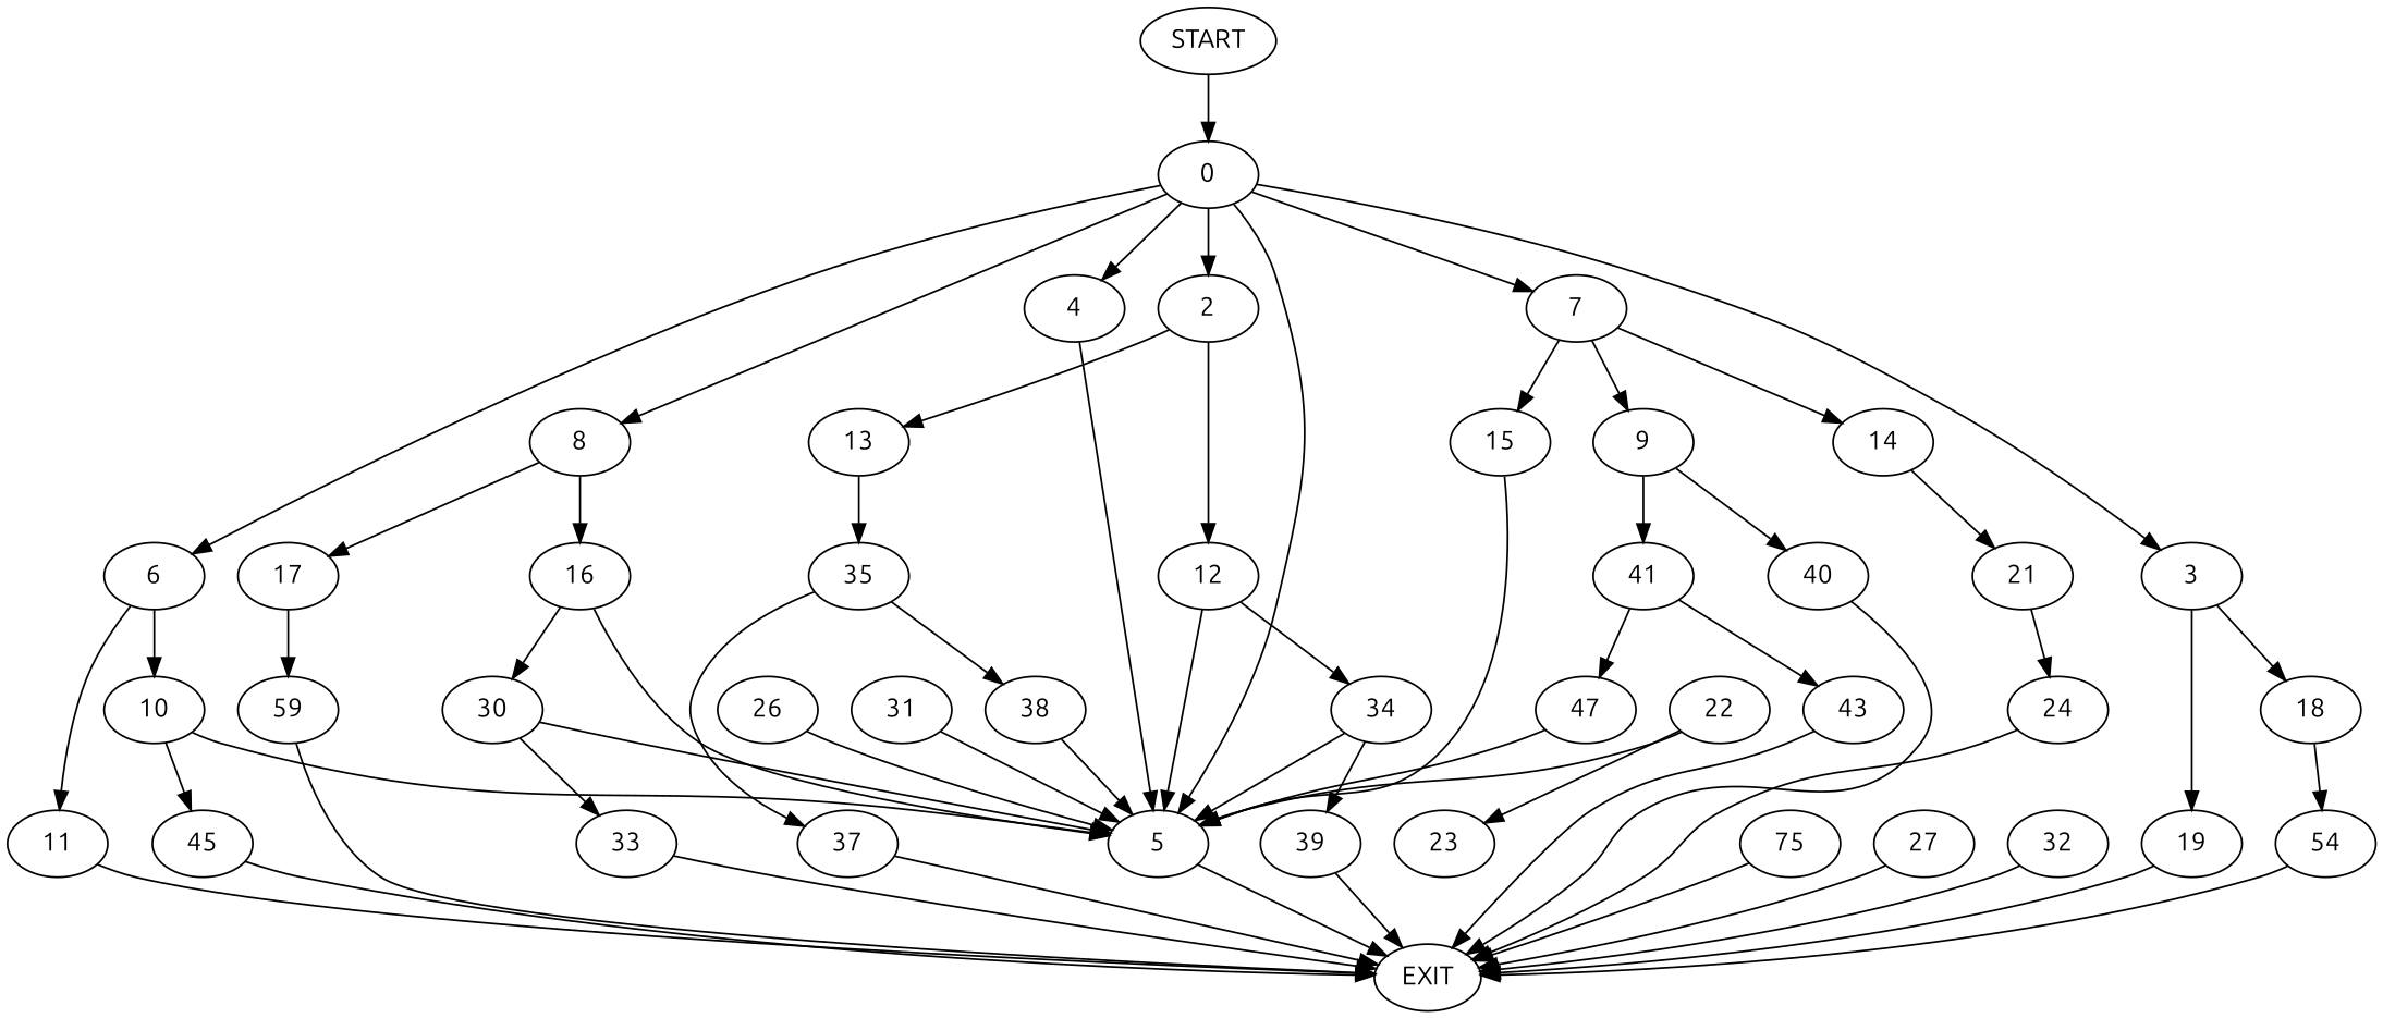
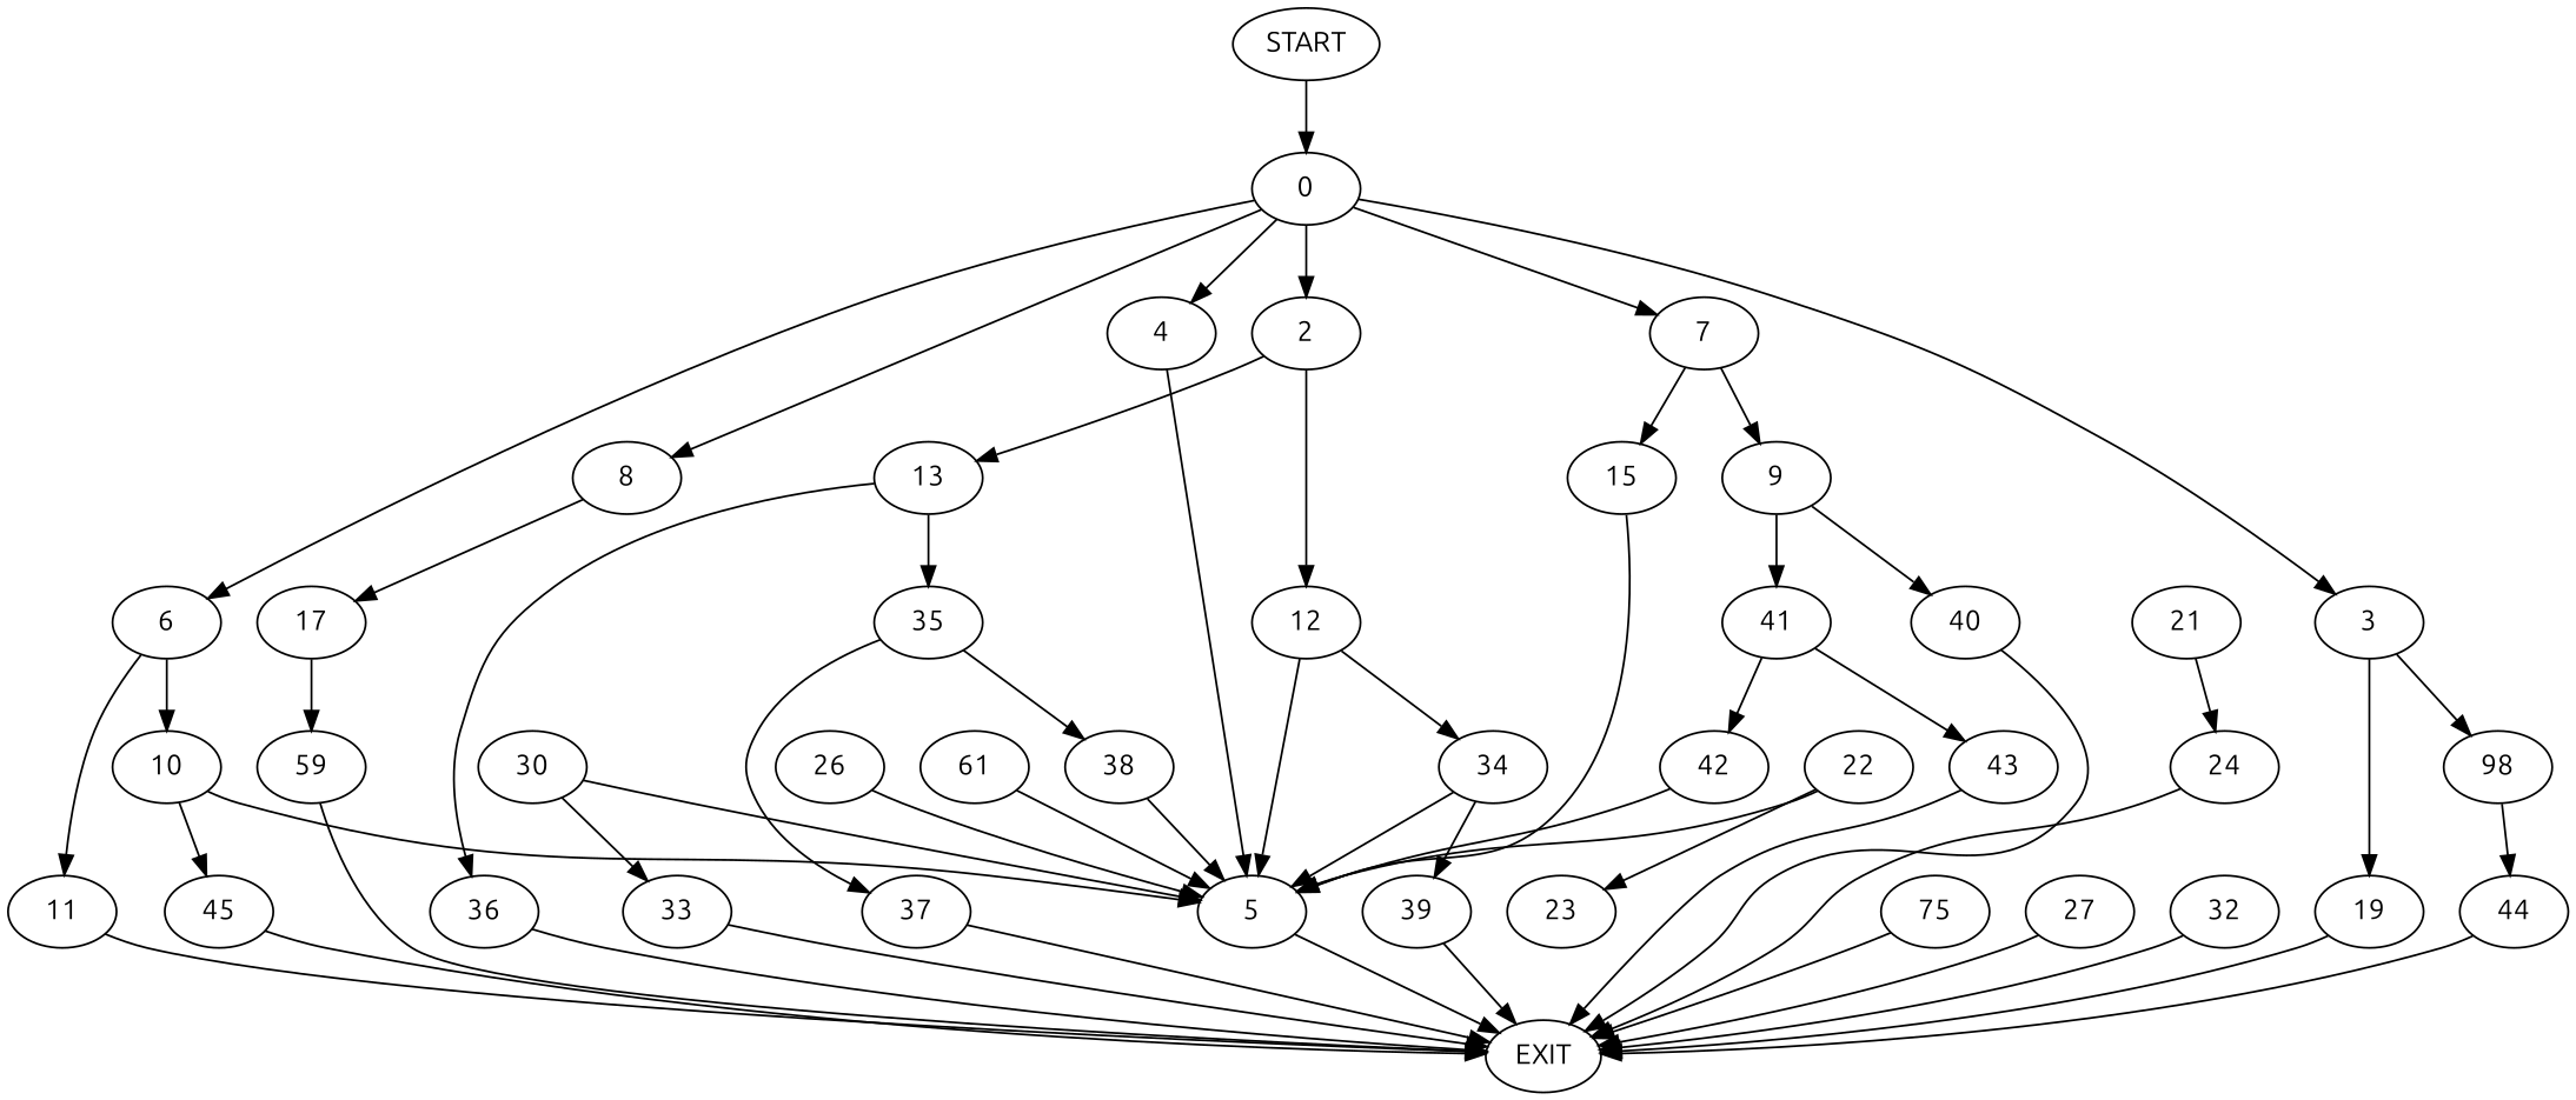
  digraph {
    fontname=Ubuntu
    node [fontname=Ubuntu]
    edge [fontname=Ubuntu]
    n1 [label=START]
    n2 [label=0]
    2
    3
    4
    5
    6
    7
    8
    n10 [label=EXIT]
    12
    13
-   18
+   18 [label=98]
    19
    10
    11
    9
-   14
    15
-   16
    17
    34
    35
-   44 [label=54]
+   36
+   44
    40
    41
    45
    21
    30
    n31 [label=59]
-   42 [label=47]
+   42
    43
    39
    37
    38
    24
    22
    23
    33
    n41 [label=75]
    26
    27
-   31
+   31 [label=61]
    32
    n1 -> n2
    n2 -> 2
    n2 -> 3
    n2 -> 4
-   n2 -> 5
    n2 -> 6
    n2 -> 7
    n2 -> 8
    2 -> 12
    2 -> 13
    3 -> 18
    3 -> 19
    4 -> 5
    5 -> n10
    6 -> 10
    6 -> 11
    7 -> 9
-   7 -> 14
    7 -> 15
-   8 -> 16
    8 -> 17
    12 -> 5
    12 -> 34
    13 -> 35
+   13 -> 36
    18 -> 44
    19 -> n10
    10 -> 5
    10 -> 45
    11 -> n10
    9 -> 40
    9 -> 41
-   14 -> 21
    15 -> 5
-   16 -> 5
-   16 -> 30
    17 -> n31
    34 -> 5
    34 -> 39
    35 -> 37
    35 -> 38
+   36 -> n10
    44 -> n10
    40 -> n10
    41 -> 42
    41 -> 43
    45 -> n10
    21 -> 24
    30 -> 5
    30 -> 33
    n31 -> n10
    42 -> 5
    43 -> n10
    39 -> n10
    37 -> n10
    38 -> 5
    24 -> n10
    22 -> 5
    22 -> 23
    33 -> n10
    n41 -> n10
    26 -> 5
    27 -> n10
    31 -> 5
    32 -> n10
  }
